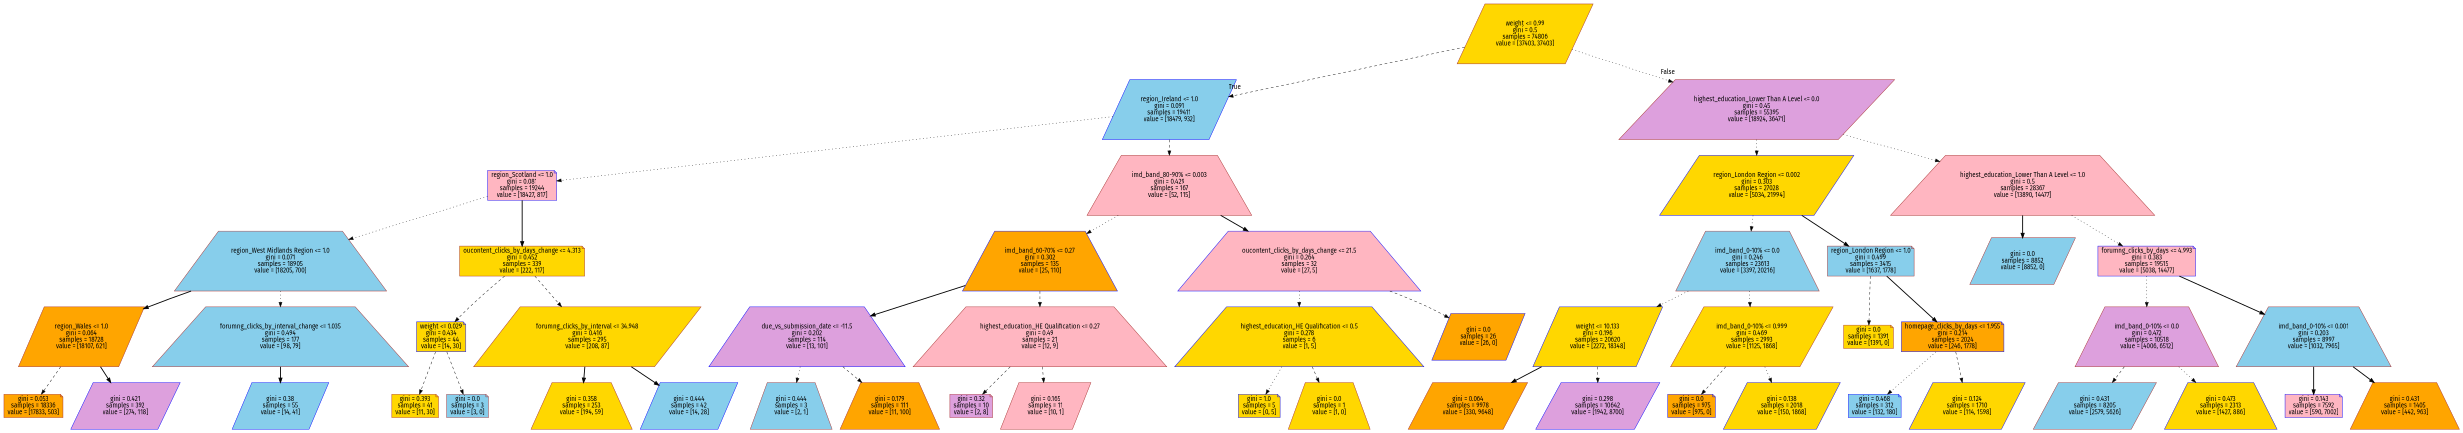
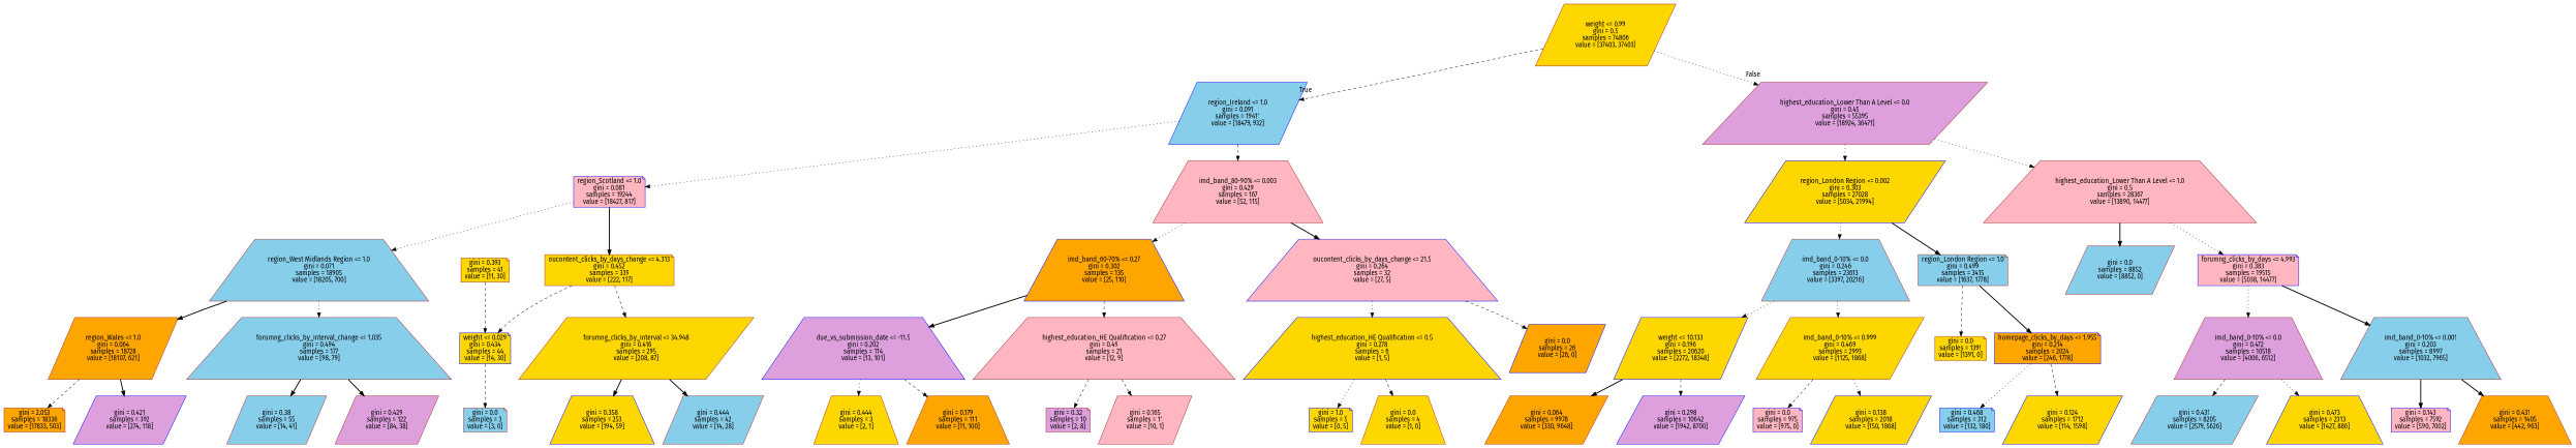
  digraph {
    fontname="Fira Sans"
    node [color=brown fillcolor=gold fontname="Fira Sans" shape=parallelogram style=filled]
    edge [fontname="Fira Sans" style=dashed]
    n1 [label="weight <= 0.99\ngini = 0.5\nsamples = 74806\nvalue = [37403, 37403]"]
    n2 [color=blue fillcolor=skyblue label="region_Ireland <= 1.0\ngini = 0.091\nsamples = 19411\nvalue = [18479, 932]"]
    n3 [fillcolor=plum label="highest_education_Lower Than A Level <= 0.0\ngini = 0.45\nsamples = 55395\nvalue = [18924, 36471]"]
    n4 [color=blue fillcolor=lightpink label="region_Scotland <= 1.0\ngini = 0.081\nsamples = 19244\nvalue = [18427, 817]" shape=note]
    n5 [fillcolor=lightpink label="imd_band_80-90% <= 0.003\ngini = 0.429\nsamples = 167\nvalue = [52, 115]" shape=trapezium]
    n6 [color=blue label="region_London Region <= 0.002\ngini = 0.303\nsamples = 27028\nvalue = [5034, 21994]"]
    n7 [fillcolor=lightpink label="highest_education_Lower Than A Level <= 1.0\ngini = 0.5\nsamples = 28367\nvalue = [13890, 14477]" shape=trapezium]
    n8 [fillcolor=skyblue label="region_West Midlands Region <= 1.0\ngini = 0.071\nsamples = 18905\nvalue = [18205, 700]" shape=trapezium]
    n9 [label="oucontent_clicks_by_days_change <= 4.313\ngini = 0.452\nsamples = 339\nvalue = [222, 117]" shape=note]
    n10 [color=blue fillcolor=orange label="imd_band_60-70% <= 0.27\ngini = 0.302\nsamples = 135\nvalue = [25, 110]" shape=trapezium]
    n11 [color=blue fillcolor=lightpink label="oucontent_clicks_by_days_change <= 21.5\ngini = 0.264\nsamples = 32\nvalue = [27, 5]" shape=trapezium]
    n12 [fillcolor=orange label="region_Wales <= 1.0\ngini = 0.064\nsamples = 18728\nvalue = [18107, 621]"]
    n13 [fillcolor=skyblue label="forumng_clicks_by_interval_change <= 1.035\ngini = 0.494\nsamples = 177\nvalue = [98, 79]" shape=trapezium]
    n14 [color=blue label="weight <= 0.029\ngini = 0.434\nsamples = 44\nvalue = [14, 30]" shape=note]
    n15 [label="forumng_clicks_by_interval <= 34.948\ngini = 0.416\nsamples = 295\nvalue = [208, 87]"]
-   n16 [fillcolor=orange label="gini = 0.053\nsamples = 18336\nvalue = [17833, 503]" shape=note]
+   n16 [fillcolor=orange label="gini = 2.053\nsamples = 18336\nvalue = [17833, 503]" shape=note]
    n17 [color=blue fillcolor=plum label="gini = 0.421\nsamples = 392\nvalue = [274, 118]"]
-   n18 [color=blue fillcolor=skyblue label="gini = 0.38\nsamples = 55\nvalue = [14, 41]"]
+   n18 [fillcolor=skyblue label="gini = 0.38\nsamples = 55\nvalue = [14, 41]"]
+   n19 [fillcolor=plum label="gini = 0.429\nsamples = 122\nvalue = [84, 38]"]
    n20 [label="gini = 0.393\nsamples = 41\nvalue = [11, 30]" shape=note]
    n21 [fillcolor=skyblue label="gini = 0.0\nsamples = 3\nvalue = [3, 0]" shape=note]
-   n22 [label="gini = 0.358\nsamples = 253\nvalue = [194, 59]" shape=trapezium]
-   n23 [color=blue fillcolor=skyblue label="gini = 0.444\nsamples = 42\nvalue = [14, 28]"]
+   n22 [color=blue label="gini = 0.358\nsamples = 253\nvalue = [194, 59]" shape=trapezium]
+   n23 [fillcolor=skyblue label="gini = 0.444\nsamples = 42\nvalue = [14, 28]"]
    n24 [color=blue fillcolor=plum label="due_vs_submission_date <= -11.5\ngini = 0.202\nsamples = 114\nvalue = [13, 101]" shape=trapezium]
    n25 [fillcolor=lightpink label="highest_education_HE Qualification <= 0.27\ngini = 0.49\nsamples = 21\nvalue = [12, 9]" shape=trapezium]
    n26 [color=blue label="highest_education_HE Qualification <= 0.5\ngini = 0.278\nsamples = 6\nvalue = [1, 5]" shape=trapezium]
    n27 [color=blue fillcolor=orange label="gini = 0.0\nsamples = 26\nvalue = [26, 0]"]
-   n28 [fillcolor=skyblue label="gini = 0.444\nsamples = 3\nvalue = [2, 1]" shape=trapezium]
+   n28 [label="gini = 0.444\nsamples = 3\nvalue = [2, 1]" shape=trapezium]
    n29 [fillcolor=orange label="gini = 0.179\nsamples = 111\nvalue = [11, 100]" shape=trapezium]
    n30 [fillcolor=plum label="gini = 0.32\nsamples = 10\nvalue = [2, 8]" shape=note]
    n31 [fillcolor=lightpink label="gini = 0.165\nsamples = 11\nvalue = [10, 1]"]
    n32 [color=blue label="gini = 1.0\nsamples = 5\nvalue = [0, 5]" shape=note]
-   n33 [label="gini = 0.0\nsamples = 1\nvalue = [1, 0]" shape=trapezium]
+   n33 [label="gini = 0.0\nsamples = 4\nvalue = [1, 0]" shape=trapezium]
    n34 [fillcolor=skyblue label="imd_band_0-10% <= 0.0\ngini = 0.246\nsamples = 23613\nvalue = [3397, 20216]" shape=trapezium]
    n35 [fillcolor=skyblue label="region_London Region <= 1.0\ngini = 0.499\nsamples = 3415\nvalue = [1637, 1778]" shape=note]
    n36 [fillcolor=skyblue label="gini = 0.0\nsamples = 8852\nvalue = [8852, 0]"]
    n37 [color=blue fillcolor=lightpink label="forumng_clicks_by_days <= 4.993\ngini = 0.383\nsamples = 19515\nvalue = [5038, 14477]" shape=note]
    n38 [color=blue label="weight <= 10.133\ngini = 0.196\nsamples = 20620\nvalue = [2272, 18348]"]
    n39 [label="imd_band_0-10% <= 0.999\ngini = 0.469\nsamples = 2993\nvalue = [1125, 1868]"]
    n40 [label="gini = 0.0\nsamples = 1391\nvalue = [1391, 0]" shape=note]
    n41 [color=blue fillcolor=orange label="homepage_clicks_by_days <= 1.955\ngini = 0.214\nsamples = 2024\nvalue = [246, 1778]" shape=note]
    n42 [fillcolor=orange label="gini = 0.064\nsamples = 9978\nvalue = [330, 9648]"]
    n43 [color=blue fillcolor=plum label="gini = 0.298\nsamples = 10642\nvalue = [1942, 8700]"]
-   n44 [color=blue fillcolor=orange label="gini = 0.0\nsamples = 975\nvalue = [975, 0]" shape=note]
+   n44 [color=blue fillcolor=lightpink label="gini = 0.0\nsamples = 975\nvalue = [975, 0]" shape=note]
    n45 [color=blue label="gini = 0.138\nsamples = 2018\nvalue = [150, 1868]"]
    n46 [color=blue fillcolor=skyblue label="gini = 0.468\nsamples = 312\nvalue = [132, 180]" shape=note]
-   n47 [color=blue label="gini = 0.124\nsamples = 1710\nvalue = [114, 1598]"]
+   n47 [color=blue label="gini = 0.124\nsamples = 1712\nvalue = [114, 1598]"]
    n48 [fillcolor=plum label="imd_band_0-10% <= 0.0\ngini = 0.472\nsamples = 10518\nvalue = [4006, 6512]" shape=trapezium]
    n49 [fillcolor=skyblue label="imd_band_0-10% <= 0.001\ngini = 0.203\nsamples = 8997\nvalue = [1032, 7965]" shape=trapezium]
    n50 [fillcolor=skyblue label="gini = 0.431\nsamples = 8205\nvalue = [2579, 5626]"]
    n51 [color=blue label="gini = 0.473\nsamples = 2313\nvalue = [1427, 886]" shape=trapezium]
    n52 [color=blue fillcolor=lightpink label="gini = 0.143\nsamples = 7592\nvalue = [590, 7002]" shape=note]
    n53 [fillcolor=orange label="gini = 0.431\nsamples = 1405\nvalue = [442, 963]" shape=trapezium]
    n1 -> n2 [headlabel=True labelangle=45 labeldistance=2.5]
    n1 -> n3 [headlabel=False labelangle=-45 labeldistance=2.5 style=dotted]
    n2 -> n4 [style=dotted]
    n2 -> n5
    n3 -> n6 [style=dotted]
    n3 -> n7 [style=dotted]
    n4 -> n8 [style=dotted]
    n4 -> n9 [style=bold]
    n5 -> n10 [style=dotted]
    n5 -> n11 [style=bold]
    n6 -> n34 [style=dotted]
    n6 -> n35 [style=bold]
    n7 -> n36 [style=bold]
    n7 -> n37 [style=dotted]
    n8 -> n12 [style=bold]
    n8 -> n13 [style=dotted]
    n9 -> n14
    n9 -> n15
    n10 -> n24 [style=bold]
    n10 -> n25
    n11 -> n26 [style=dotted]
    n11 -> n27
    n12 -> n16
    n12 -> n17 [style=bold]
    n13 -> n18 [style=bold]
-   n14 -> n20
+   n13 -> n19 [style=bold]
+   n20 -> n14
    n14 -> n21
    n15 -> n22 [style=bold]
    n15 -> n23 [style=bold]
    n24 -> n28 [style=dotted]
    n24 -> n29
    n25 -> n30
    n25 -> n31
    n26 -> n32 [style=dotted]
    n26 -> n33
    n34 -> n38 [style=dotted]
    n34 -> n39 [style=dotted]
    n35 -> n40
    n35 -> n41 [style=bold]
    n37 -> n48 [style=dotted]
    n37 -> n49 [style=bold]
    n38 -> n42 [style=bold]
    n38 -> n43
    n39 -> n44
    n39 -> n45 [style=dotted]
    n41 -> n46 [style=dotted]
    n41 -> n47
    n48 -> n50
    n48 -> n51 [style=dotted]
    n49 -> n52 [style=bold]
    n49 -> n53 [style=bold]
  }
